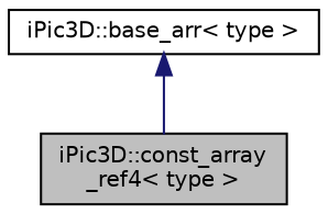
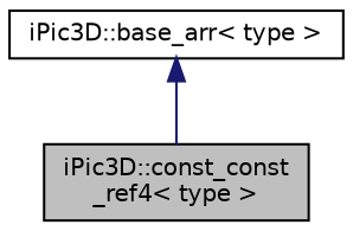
  digraph {
    node [color=black fontname=Helvetica fontsize=10 shape=record style=filled]
-   n1 [fillcolor=grey75 fontcolor=black height=0.2 label="iPic3D::const_array\l_ref4\< type \>" width=0.4]
+   n1 [fillcolor=grey75 fontcolor=black height=0.2 label="iPic3D::const_const\l_ref4\< type \>" width=0.4]
    n2 [fillcolor=white height=0.2 label="iPic3D::base_arr\< type \>" width=0.4]
    n2 -> n1 [color=midnightblue dir=back fontname=Helvetica fontsize=10 labelfontname=Helvetica labelfontsize=10 style=solid]
  }
